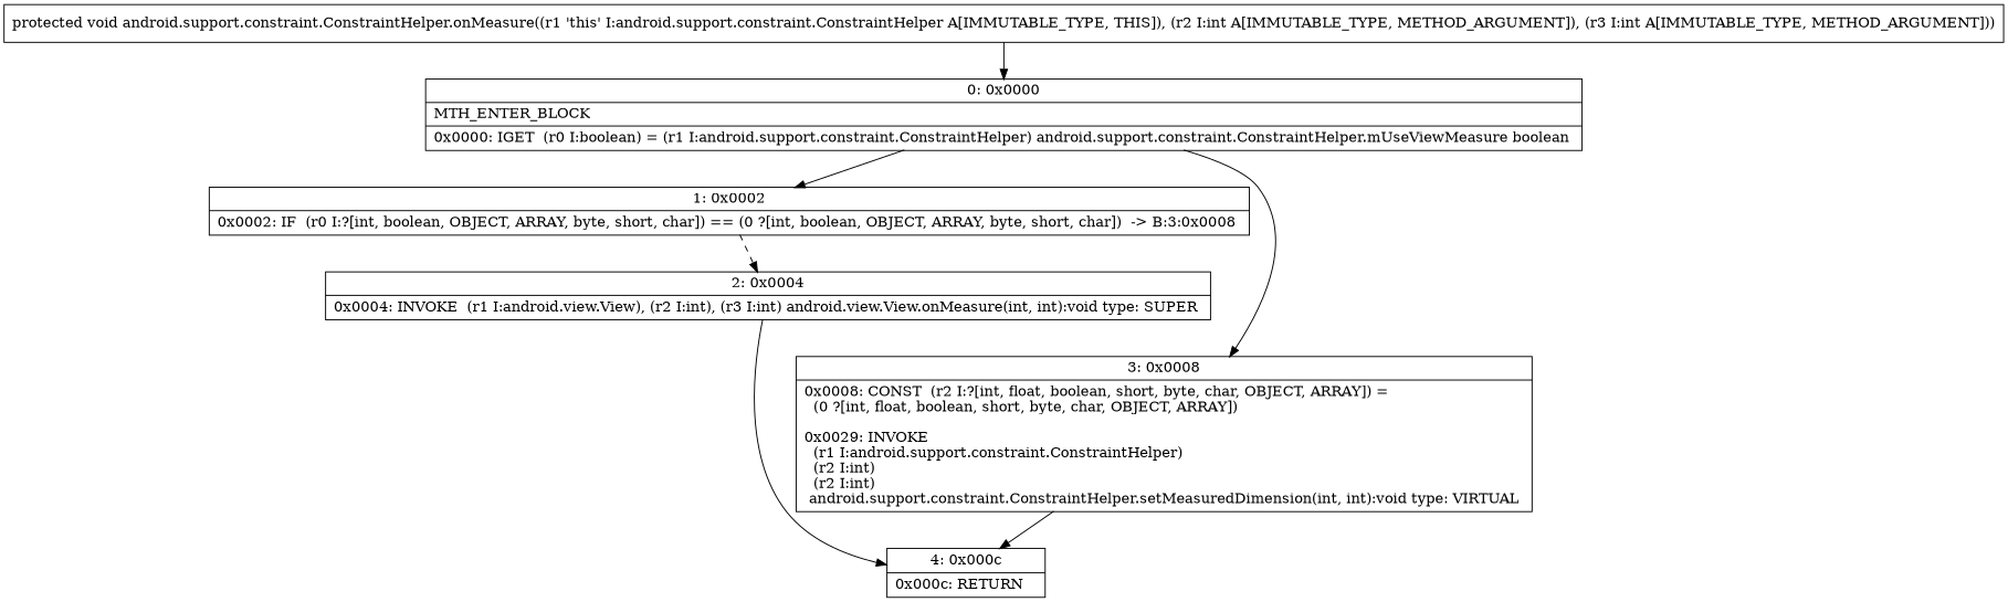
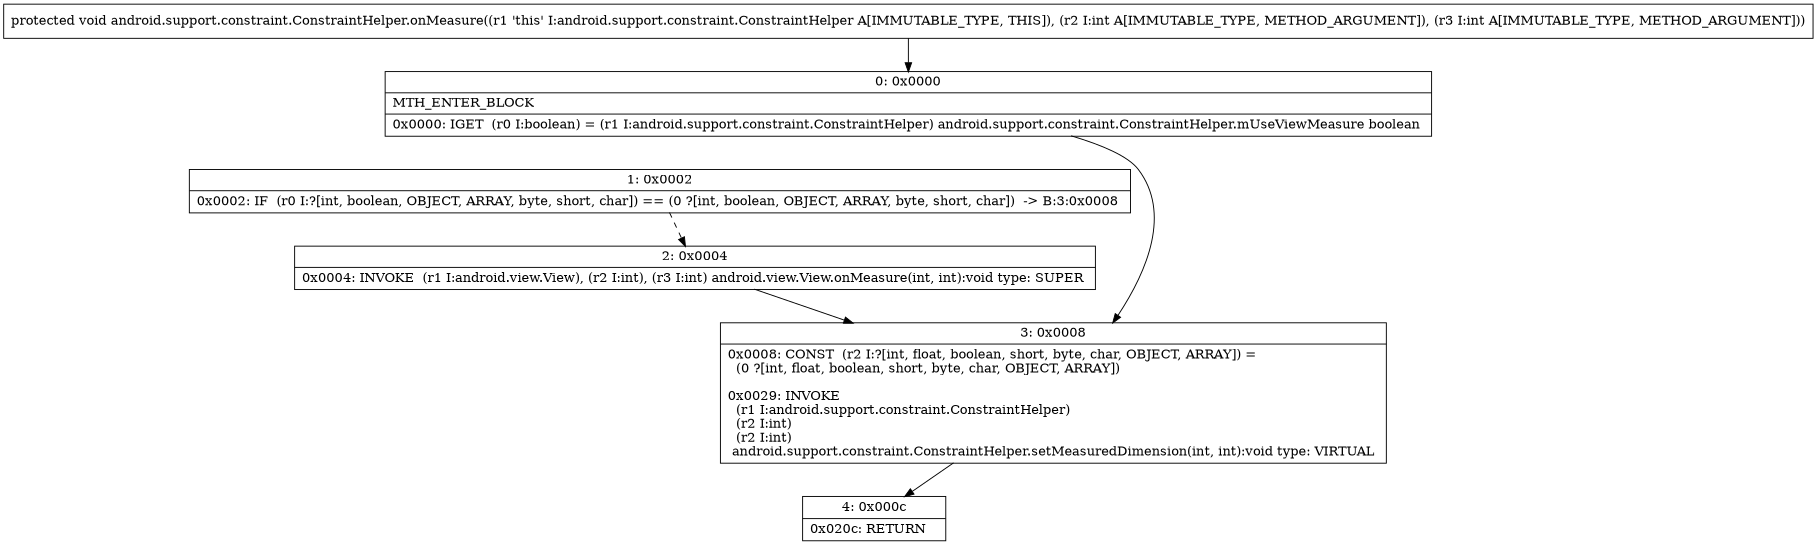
  digraph {
    node [shape=record]
    n1 [label="{0\:\ 0x0000|MTH_ENTER_BLOCK\l|0x0000: IGET  (r0 I:boolean) = (r1 I:android.support.constraint.ConstraintHelper) android.support.constraint.ConstraintHelper.mUseViewMeasure boolean \l}"]
    n2 [label="{1\:\ 0x0002|0x0002: IF  (r0 I:?[int, boolean, OBJECT, ARRAY, byte, short, char]) == (0 ?[int, boolean, OBJECT, ARRAY, byte, short, char])  \-\> B:3:0x0008 \l}"]
    n3 [label="{3\:\ 0x0008|0x0008: CONST  (r2 I:?[int, float, boolean, short, byte, char, OBJECT, ARRAY]) = \l  (0 ?[int, float, boolean, short, byte, char, OBJECT, ARRAY])\l \l0x0029: INVOKE  \l  (r1 I:android.support.constraint.ConstraintHelper)\l  (r2 I:int)\l  (r2 I:int)\l android.support.constraint.ConstraintHelper.setMeasuredDimension(int, int):void type: VIRTUAL \l}"]
    n4 [label="{2\:\ 0x0004|0x0004: INVOKE  (r1 I:android.view.View), (r2 I:int), (r3 I:int) android.view.View.onMeasure(int, int):void type: SUPER \l}"]
-   n5 [label="{4\:\ 0x000c|0x000c: RETURN   \l}"]
+   n5 [label="{4\:\ 0x000c|0x020c: RETURN   \l}"]
    n6 [label="{protected void android.support.constraint.ConstraintHelper.onMeasure((r1 'this' I:android.support.constraint.ConstraintHelper A[IMMUTABLE_TYPE, THIS]), (r2 I:int A[IMMUTABLE_TYPE, METHOD_ARGUMENT]), (r3 I:int A[IMMUTABLE_TYPE, METHOD_ARGUMENT])) }"]
-   n1 -> n2
    n1 -> n3
    n2 -> n4 [style=dashed]
    n3 -> n5
-   n4 -> n5
+   n4 -> n3
    n6 -> n1
  }
